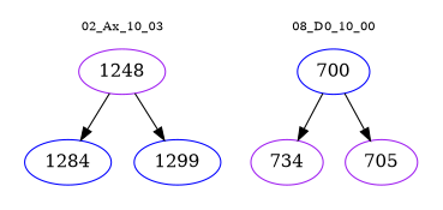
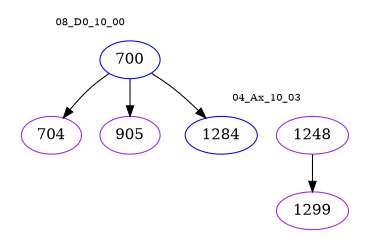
  digraph {
    node [color=purple]
    edge [color=black]
    n1 [label=1248]
    n2 [color=blue label=1284]
-   n3 [color=blue label=1299]
+   n3 [label=1299]
    n4 [color=blue label=700]
-   n5 [label=734]
-   n6 [label=705]
+   n5 [label=704]
+   n6 [label=905]
    subgraph cluster_1 {
      color=white
      fontsize=10
-     label="02_Ax_10_03"
+     label="04_Ax_10_03"
      n1
      n2
      n3
    }
    subgraph cluster_2 {
      color=white
      fontsize=10
      label="08_D0_10_00"
      n4
      n5
      n6
    }
-   n1 -> n2
+   n4 -> n2
    n1 -> n3
    n4 -> n5
    n4 -> n6
  }
